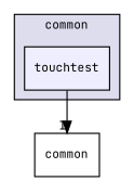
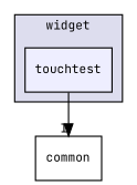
  digraph {
    compound=true
    fontname="JetBrains Mono"
    node [fontname="JetBrains Mono" fontsize=10 shape=box]
    n1 [fillcolor="#eeeeff" label=touchtest pencolor=black style=filled]
    n2 [label=common]
    subgraph cluster_1 {
      bgcolor="#ddddee"
      fontsize=10
-     label=common
+     label=widget
      pencolor=black
      n1
    }
    n1 -> n2 [headlabel=1 labeldistance=1.5 labelfontname=Helvetica labelfontsize=10 fontname="JetBrains Mono"]
  }
